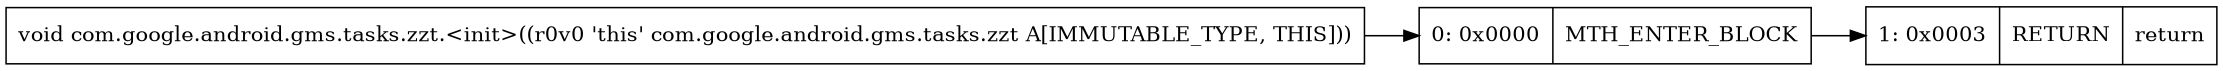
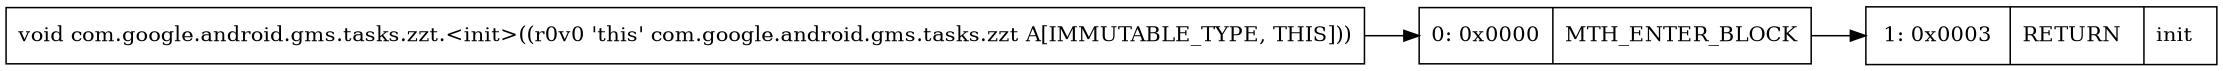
  digraph {
    rankdir=LR
    node [shape=record]
    n1 [label="{0\:\ 0x0000|MTH_ENTER_BLOCK\l}"]
-   n2 [label="{1\:\ 0x0003|RETURN\l|return\l}"]
+   n2 [label="{1\:\ 0x0003|RETURN\l|init\l}"]
    n3 [label="{void com.google.android.gms.tasks.zzt.\<init\>((r0v0 'this' com.google.android.gms.tasks.zzt A[IMMUTABLE_TYPE, THIS])) }"]
    n1 -> n2
    n3 -> n1
  }
